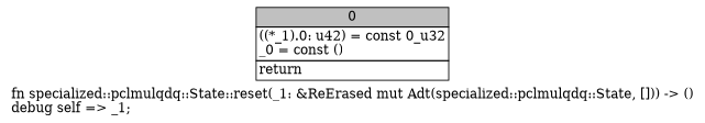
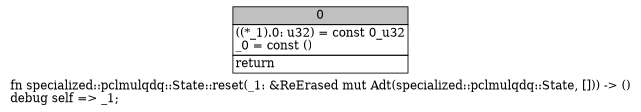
  digraph {
    fontname="DejaVu Serif"
    label=<fn specialized::pclmulqdq::State::reset(_1: &amp;ReErased mut Adt(specialized::pclmulqdq::State, [])) -&gt; ()<br align="left"/>debug self =&gt; _1;<br align="left"/>>
-   n1 [fontname="DejaVu Serif" label=<<table border="0" cellborder="1" cellspacing="0"><tr><td bgcolor="gray" align="center" colspan="1">0</td></tr><tr><td align="left" balign="left">((*_1).0: u42) = const 0_u32<br/>_0 = const ()<br/></td></tr><tr><td align="left">return</td></tr></table>> shape=none]
+   n1 [fontname="DejaVu Serif" label=<<table border="0" cellborder="1" cellspacing="0"><tr><td bgcolor="gray" align="center" colspan="1">0</td></tr><tr><td align="left" balign="left">((*_1).0: u32) = const 0_u32<br/>_0 = const ()<br/></td></tr><tr><td align="left">return</td></tr></table>> shape=none]
  }
